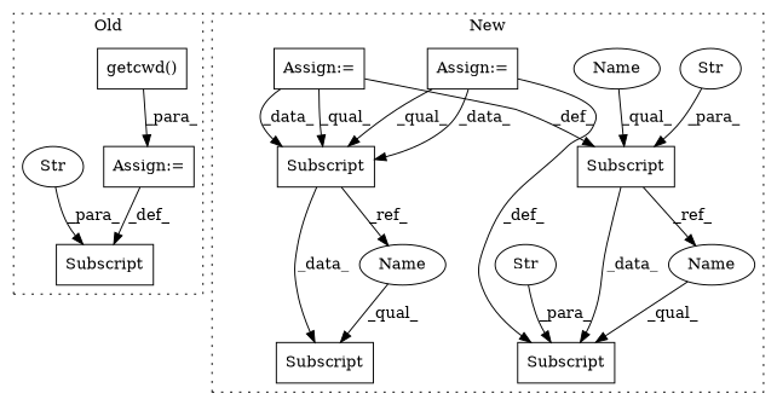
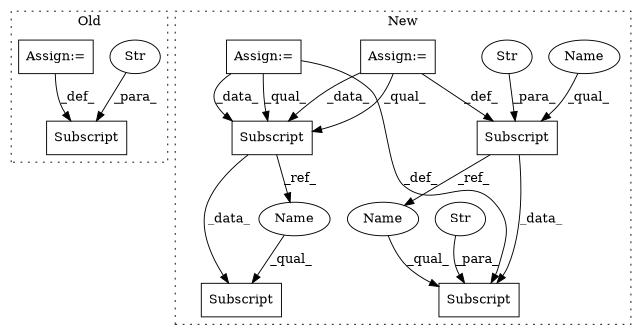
  digraph {
    node [a=63 l=16 shape=box]
-   n1 [a=75 l=11 label="getcwd()" s=8930]
    n2 [l="24,0" label=Subscript s="8950,0"]
    n3 [a=66 l=6 label=Str s=8967 shape=ellipse]
    n4 [a=68 l=1 label="Assign:=" s=8974]
    n5 [l="35,0" label=Subscript s="9683,0"]
    n6 [a=66 l=17 label=Str s=9700 shape=ellipse]
    n7 [l="37,0" label=Subscript s="9790,0"]
    n8 [a=66 l=19 label=Str s=9807 shape=ellipse]
    n9 [a=68 l=3 label="Assign:=" s=9718]
    n10 [l="34,0" label=Subscript s="10079,0"]
    n11 [a=68 l=3 label="Assign:=" s=9827]
    n12 [l="30,0" label=Subscript s="9991,0"]
    n13 [a=87 label=Name s=10079 shape=ellipse]
    n14 [a=87 label=Name s=9683 shape=ellipse]
    n15 [a=87 label=Name s=9790 shape=ellipse]
    subgraph cluster_1 {
      label=Old
      style=dotted
-     n1
      n2
      n3
      n4
    }
    subgraph cluster_2 {
      label=New
      style=dotted
      n5
      n6
      n7
      n8
      n9
      n10
      n11
      n12
      n13
      n14
      n15
    }
-   n1 -> n4 [label=_para_]
    n3 -> n2 [label=_para_]
    n4 -> n2 [label=_def_]
    n5 -> n7 [label=_data_]
    n5 -> n15 [label=_ref_]
    n6 -> n5 [label=_para_]
    n8 -> n7 [label=_para_]
    n9 -> n5 [label=_def_]
    n9 -> n12 [label=_qual_]
    n9 -> n12 [label=_data_]
    n11 -> n7 [label=_def_]
    n11 -> n12 [label=_qual_]
    n11 -> n12 [label=_data_]
    n12 -> n10 [label=_data_]
    n12 -> n13 [label=_ref_]
    n13 -> n10 [label=_qual_]
    n14 -> n5 [label=_qual_]
    n15 -> n7 [label=_qual_]
  }
